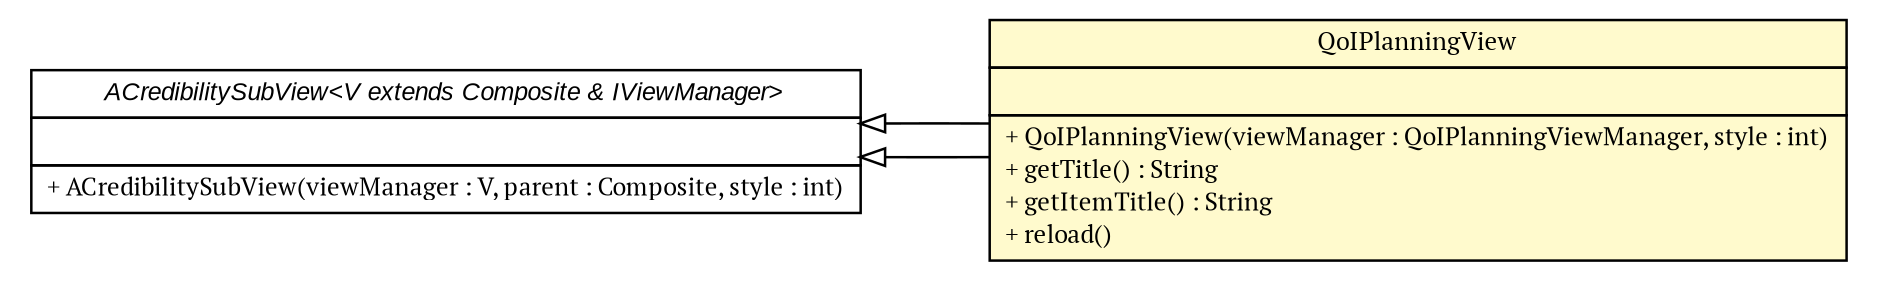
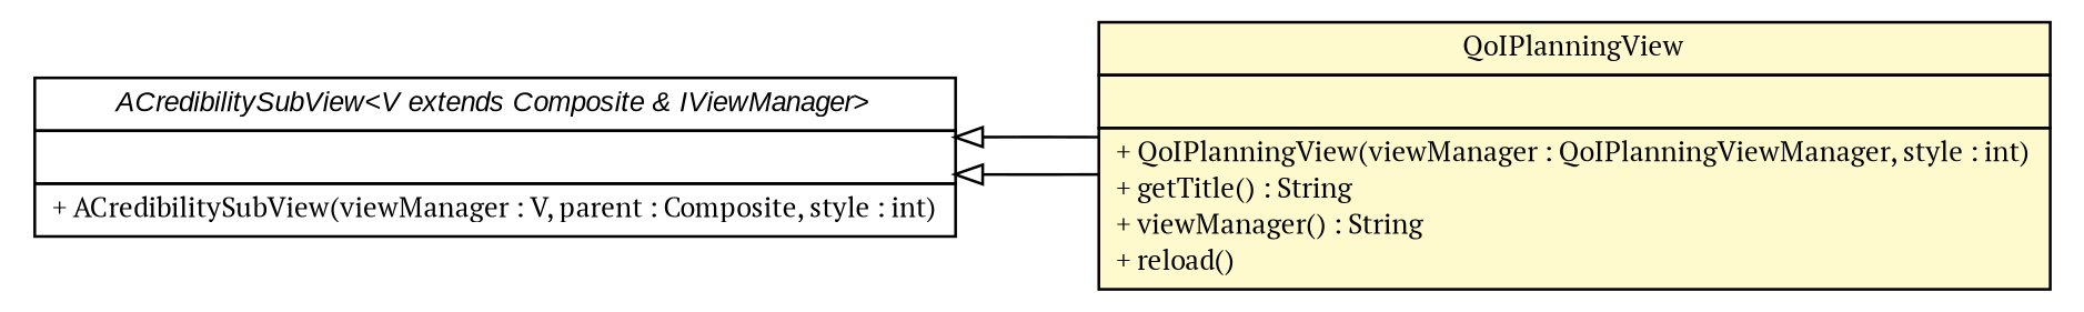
  digraph {
    nodesep=0.25
    ranksep=0.5
    rankdir=LR
    fontname="PT Serif"
    node [fontcolor=black fontname="PT Serif" fontsize=10.0 shape=plaintext]
    edge [arrowtail=empty dir=back fontname="PT Serif" fontsize=10 headport=p labelfontname=arial labelfontsize=10 tailport=p]
    n1 [label=<<table title="gov.sandia.cf.parts.ui.ACredibilitySubView" border="0" cellborder="1" cellspacing="0" cellpadding="2" port="p" href="../ACredibilitySubView.html"> 		<tr><td><table border="0" cellspacing="0" cellpadding="1"> <tr><td align="center" balign="center"><font face="arial italic"> ACredibilitySubView&lt;V extends Composite &amp; IViewManager&gt; </font></td></tr> 		</table></td></tr> 		<tr><td><table border="0" cellspacing="0" cellpadding="1"> <tr><td align="left" balign="left">  </td></tr> 		</table></td></tr> 		<tr><td><table border="0" cellspacing="0" cellpadding="1"> <tr><td align="left" balign="left"> + ACredibilitySubView(viewManager : V, parent : Composite, style : int) </td></tr> 		</table></td></tr> 		</table>>]
-   n2 [label=<<table title="gov.sandia.cf.parts.ui.qoiplanning.QoIPlanningView" border="0" cellborder="1" cellspacing="0" cellpadding="2" port="p" bgcolor="lemonChiffon" href="./QoIPlanningView.html"> 		<tr><td><table border="0" cellspacing="0" cellpadding="1"> <tr><td align="center" balign="center"> QoIPlanningView </td></tr> 		</table></td></tr> 		<tr><td><table border="0" cellspacing="0" cellpadding="1"> <tr><td align="left" balign="left">  </td></tr> 		</table></td></tr> 		<tr><td><table border="0" cellspacing="0" cellpadding="1"> <tr><td align="left" balign="left"> + QoIPlanningView(viewManager : QoIPlanningViewManager, style : int) </td></tr> <tr><td align="left" balign="left"> + getTitle() : String </td></tr> <tr><td align="left" balign="left"> + getItemTitle() : String </td></tr> <tr><td align="left" balign="left"> + reload() </td></tr> 		</table></td></tr> 		</table>>]
+   n2 [label=<<table title="gov.sandia.cf.parts.ui.qoiplanning.QoIPlanningView" border="0" cellborder="1" cellspacing="0" cellpadding="2" port="p" bgcolor="lemonChiffon" href="./QoIPlanningView.html"> 		<tr><td><table border="0" cellspacing="0" cellpadding="1"> <tr><td align="center" balign="center"> QoIPlanningView </td></tr> 		</table></td></tr> 		<tr><td><table border="0" cellspacing="0" cellpadding="1"> <tr><td align="left" balign="left">  </td></tr> 		</table></td></tr> 		<tr><td><table border="0" cellspacing="0" cellpadding="1"> <tr><td align="left" balign="left"> + QoIPlanningView(viewManager : QoIPlanningViewManager, style : int) </td></tr> <tr><td align="left" balign="left"> + getTitle() : String </td></tr> <tr><td align="left" balign="left"> + viewManager() : String </td></tr> <tr><td align="left" balign="left"> + reload() </td></tr> 		</table></td></tr> 		</table>>]
    n1 -> n2
    n1 -> n2
  }
